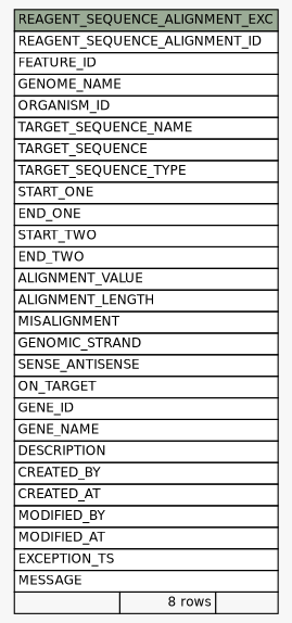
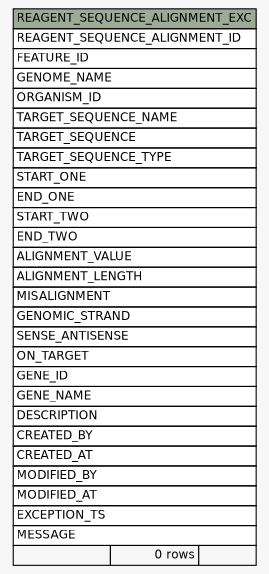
  digraph {
    bgcolor="#f7f7f7"
    fontname=Helvetica
    fontsize=11
    nodesep=0.18
    rankdir=RL
    ranksep=0.46
-   n1 [fontname=Helvetica fontsize=11 label=<     <TABLE BORDER="0" CELLBORDER="1" CELLSPACING="0" BGCOLOR="#ffffff">       <TR><TD COLSPAN="3" BGCOLOR="#9bab96" ALIGN="CENTER">REAGENT_SEQUENCE_ALIGNMENT_EXC</TD></TR>       <TR><TD PORT="REAGENT_SEQUENCE_ALIGNMENT_ID" COLSPAN="3" ALIGN="LEFT">REAGENT_SEQUENCE_ALIGNMENT_ID</TD></TR>       <TR><TD PORT="FEATURE_ID" COLSPAN="3" ALIGN="LEFT">FEATURE_ID</TD></TR>       <TR><TD PORT="GENOME_NAME" COLSPAN="3" ALIGN="LEFT">GENOME_NAME</TD></TR>       <TR><TD PORT="ORGANISM_ID" COLSPAN="3" ALIGN="LEFT">ORGANISM_ID</TD></TR>       <TR><TD PORT="TARGET_SEQUENCE_NAME" COLSPAN="3" ALIGN="LEFT">TARGET_SEQUENCE_NAME</TD></TR>       <TR><TD PORT="TARGET_SEQUENCE" COLSPAN="3" ALIGN="LEFT">TARGET_SEQUENCE</TD></TR>       <TR><TD PORT="TARGET_SEQUENCE_TYPE" COLSPAN="3" ALIGN="LEFT">TARGET_SEQUENCE_TYPE</TD></TR>       <TR><TD PORT="START_ONE" COLSPAN="3" ALIGN="LEFT">START_ONE</TD></TR>       <TR><TD PORT="END_ONE" COLSPAN="3" ALIGN="LEFT">END_ONE</TD></TR>       <TR><TD PORT="START_TWO" COLSPAN="3" ALIGN="LEFT">START_TWO</TD></TR>       <TR><TD PORT="END_TWO" COLSPAN="3" ALIGN="LEFT">END_TWO</TD></TR>       <TR><TD PORT="ALIGNMENT_VALUE" COLSPAN="3" ALIGN="LEFT">ALIGNMENT_VALUE</TD></TR>       <TR><TD PORT="ALIGNMENT_LENGTH" COLSPAN="3" ALIGN="LEFT">ALIGNMENT_LENGTH</TD></TR>       <TR><TD PORT="MISALIGNMENT" COLSPAN="3" ALIGN="LEFT">MISALIGNMENT</TD></TR>       <TR><TD PORT="GENOMIC_STRAND" COLSPAN="3" ALIGN="LEFT">GENOMIC_STRAND</TD></TR>       <TR><TD PORT="SENSE_ANTISENSE" COLSPAN="3" ALIGN="LEFT">SENSE_ANTISENSE</TD></TR>       <TR><TD PORT="ON_TARGET" COLSPAN="3" ALIGN="LEFT">ON_TARGET</TD></TR>       <TR><TD PORT="GENE_ID" COLSPAN="3" ALIGN="LEFT">GENE_ID</TD></TR>       <TR><TD PORT="GENE_NAME" COLSPAN="3" ALIGN="LEFT">GENE_NAME</TD></TR>       <TR><TD PORT="DESCRIPTION" COLSPAN="3" ALIGN="LEFT">DESCRIPTION</TD></TR>       <TR><TD PORT="CREATED_BY" COLSPAN="3" ALIGN="LEFT">CREATED_BY</TD></TR>       <TR><TD PORT="CREATED_AT" COLSPAN="3" ALIGN="LEFT">CREATED_AT</TD></TR>       <TR><TD PORT="MODIFIED_BY" COLSPAN="3" ALIGN="LEFT">MODIFIED_BY</TD></TR>       <TR><TD PORT="MODIFIED_AT" COLSPAN="3" ALIGN="LEFT">MODIFIED_AT</TD></TR>       <TR><TD PORT="EXCEPTION_TS" COLSPAN="3" ALIGN="LEFT">EXCEPTION_TS</TD></TR>       <TR><TD PORT="MESSAGE" COLSPAN="3" ALIGN="LEFT">MESSAGE</TD></TR>       <TR><TD ALIGN="LEFT" BGCOLOR="#f7f7f7">  </TD><TD ALIGN="RIGHT" BGCOLOR="#f7f7f7">8 rows</TD><TD ALIGN="RIGHT" BGCOLOR="#f7f7f7">  </TD></TR>     </TABLE>> shape=plaintext]
+   n1 [fontname=Helvetica fontsize=11 label=<     <TABLE BORDER="0" CELLBORDER="1" CELLSPACING="0" BGCOLOR="#ffffff">       <TR><TD COLSPAN="3" BGCOLOR="#9bab96" ALIGN="CENTER">REAGENT_SEQUENCE_ALIGNMENT_EXC</TD></TR>       <TR><TD PORT="REAGENT_SEQUENCE_ALIGNMENT_ID" COLSPAN="3" ALIGN="LEFT">REAGENT_SEQUENCE_ALIGNMENT_ID</TD></TR>       <TR><TD PORT="FEATURE_ID" COLSPAN="3" ALIGN="LEFT">FEATURE_ID</TD></TR>       <TR><TD PORT="GENOME_NAME" COLSPAN="3" ALIGN="LEFT">GENOME_NAME</TD></TR>       <TR><TD PORT="ORGANISM_ID" COLSPAN="3" ALIGN="LEFT">ORGANISM_ID</TD></TR>       <TR><TD PORT="TARGET_SEQUENCE_NAME" COLSPAN="3" ALIGN="LEFT">TARGET_SEQUENCE_NAME</TD></TR>       <TR><TD PORT="TARGET_SEQUENCE" COLSPAN="3" ALIGN="LEFT">TARGET_SEQUENCE</TD></TR>       <TR><TD PORT="TARGET_SEQUENCE_TYPE" COLSPAN="3" ALIGN="LEFT">TARGET_SEQUENCE_TYPE</TD></TR>       <TR><TD PORT="START_ONE" COLSPAN="3" ALIGN="LEFT">START_ONE</TD></TR>       <TR><TD PORT="END_ONE" COLSPAN="3" ALIGN="LEFT">END_ONE</TD></TR>       <TR><TD PORT="START_TWO" COLSPAN="3" ALIGN="LEFT">START_TWO</TD></TR>       <TR><TD PORT="END_TWO" COLSPAN="3" ALIGN="LEFT">END_TWO</TD></TR>       <TR><TD PORT="ALIGNMENT_VALUE" COLSPAN="3" ALIGN="LEFT">ALIGNMENT_VALUE</TD></TR>       <TR><TD PORT="ALIGNMENT_LENGTH" COLSPAN="3" ALIGN="LEFT">ALIGNMENT_LENGTH</TD></TR>       <TR><TD PORT="MISALIGNMENT" COLSPAN="3" ALIGN="LEFT">MISALIGNMENT</TD></TR>       <TR><TD PORT="GENOMIC_STRAND" COLSPAN="3" ALIGN="LEFT">GENOMIC_STRAND</TD></TR>       <TR><TD PORT="SENSE_ANTISENSE" COLSPAN="3" ALIGN="LEFT">SENSE_ANTISENSE</TD></TR>       <TR><TD PORT="ON_TARGET" COLSPAN="3" ALIGN="LEFT">ON_TARGET</TD></TR>       <TR><TD PORT="GENE_ID" COLSPAN="3" ALIGN="LEFT">GENE_ID</TD></TR>       <TR><TD PORT="GENE_NAME" COLSPAN="3" ALIGN="LEFT">GENE_NAME</TD></TR>       <TR><TD PORT="DESCRIPTION" COLSPAN="3" ALIGN="LEFT">DESCRIPTION</TD></TR>       <TR><TD PORT="CREATED_BY" COLSPAN="3" ALIGN="LEFT">CREATED_BY</TD></TR>       <TR><TD PORT="CREATED_AT" COLSPAN="3" ALIGN="LEFT">CREATED_AT</TD></TR>       <TR><TD PORT="MODIFIED_BY" COLSPAN="3" ALIGN="LEFT">MODIFIED_BY</TD></TR>       <TR><TD PORT="MODIFIED_AT" COLSPAN="3" ALIGN="LEFT">MODIFIED_AT</TD></TR>       <TR><TD PORT="EXCEPTION_TS" COLSPAN="3" ALIGN="LEFT">EXCEPTION_TS</TD></TR>       <TR><TD PORT="MESSAGE" COLSPAN="3" ALIGN="LEFT">MESSAGE</TD></TR>       <TR><TD ALIGN="LEFT" BGCOLOR="#f7f7f7">  </TD><TD ALIGN="RIGHT" BGCOLOR="#f7f7f7">0 rows</TD><TD ALIGN="RIGHT" BGCOLOR="#f7f7f7">  </TD></TR>     </TABLE>> shape=plaintext]
  }
